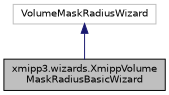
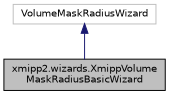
  digraph {
    node [fontname=Helvetica fontsize=10 shape=record style=filled]
-   n1 [color=black fillcolor=grey75 fontcolor=black height=0.2 label="xmipp3.wizards.XmippVolume\lMaskRadiusBasicWizard" width=0.4]
+   n1 [color=black fillcolor=grey75 fontcolor=black height=0.2 label="xmipp2.wizards.XmippVolume\lMaskRadiusBasicWizard" width=0.4]
    n2 [color=grey75 fillcolor=white height=0.2 label=VolumeMaskRadiusWizard width=0.4]
    n2 -> n1 [color=midnightblue dir=back fontname=Helvetica fontsize=10 labelfontname=Helvetica labelfontsize=10 style=solid]
  }
